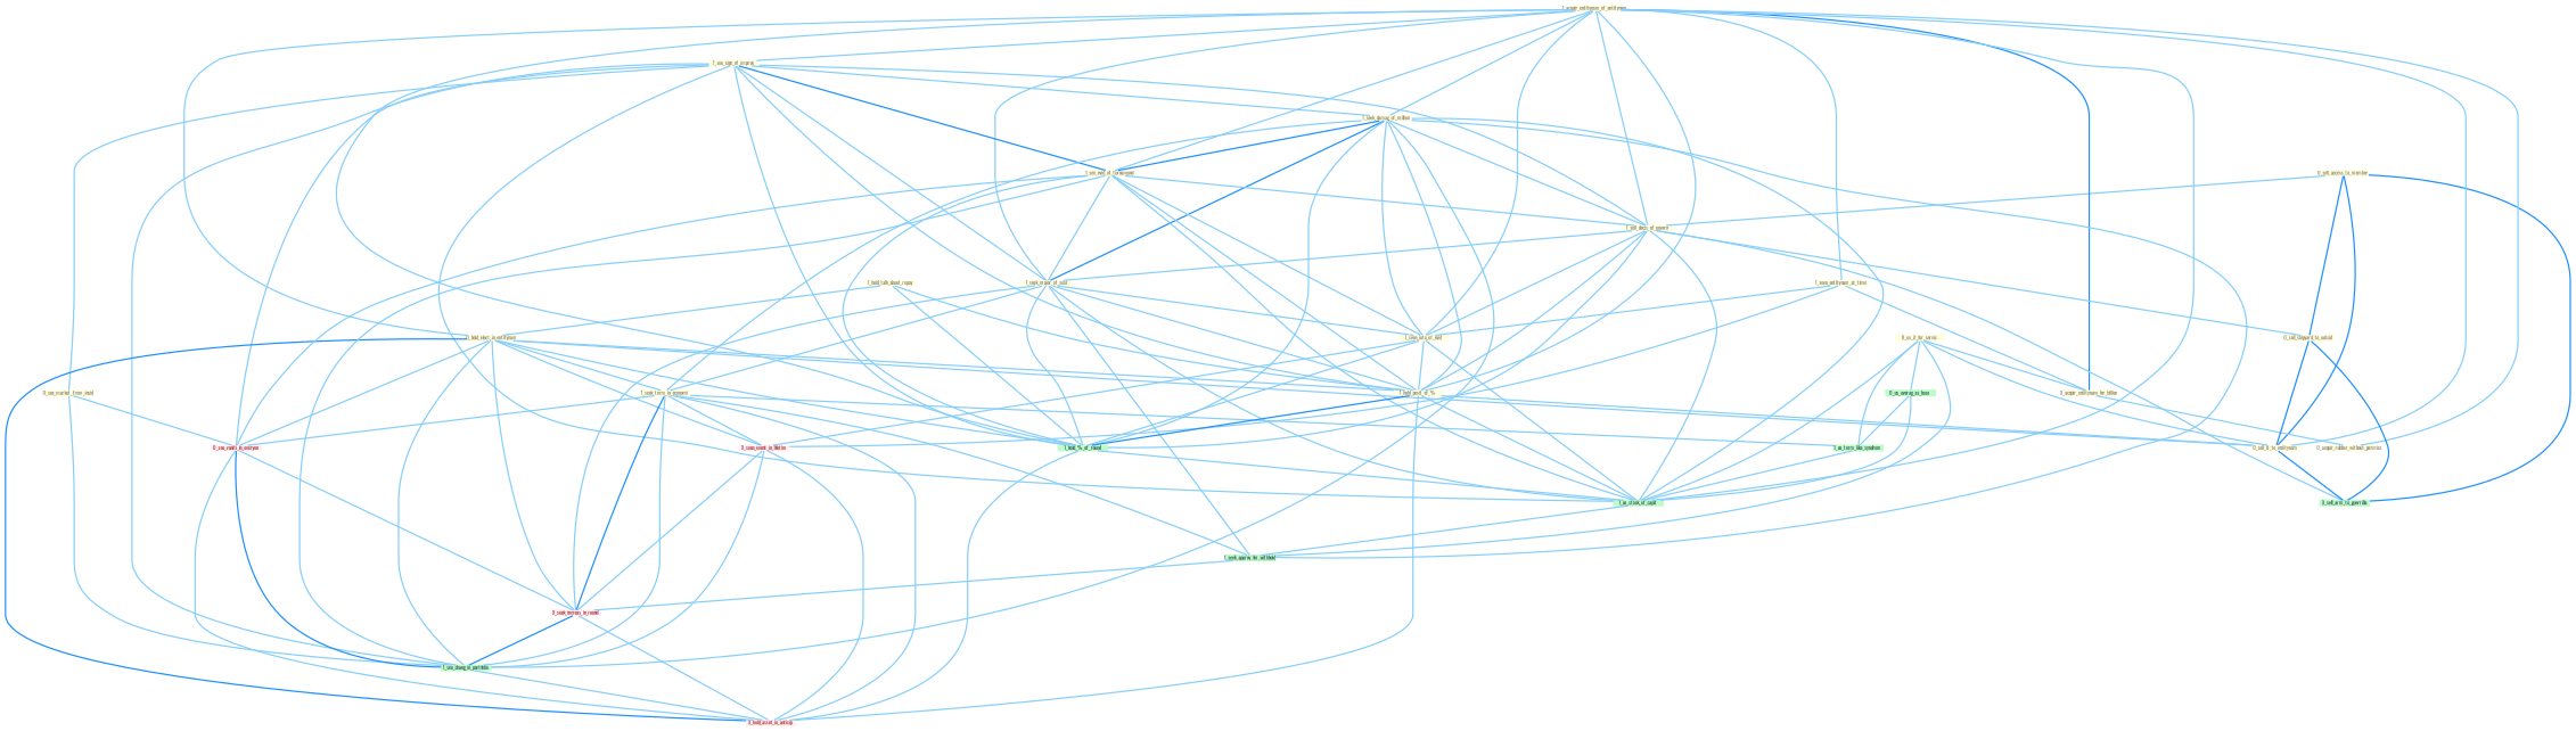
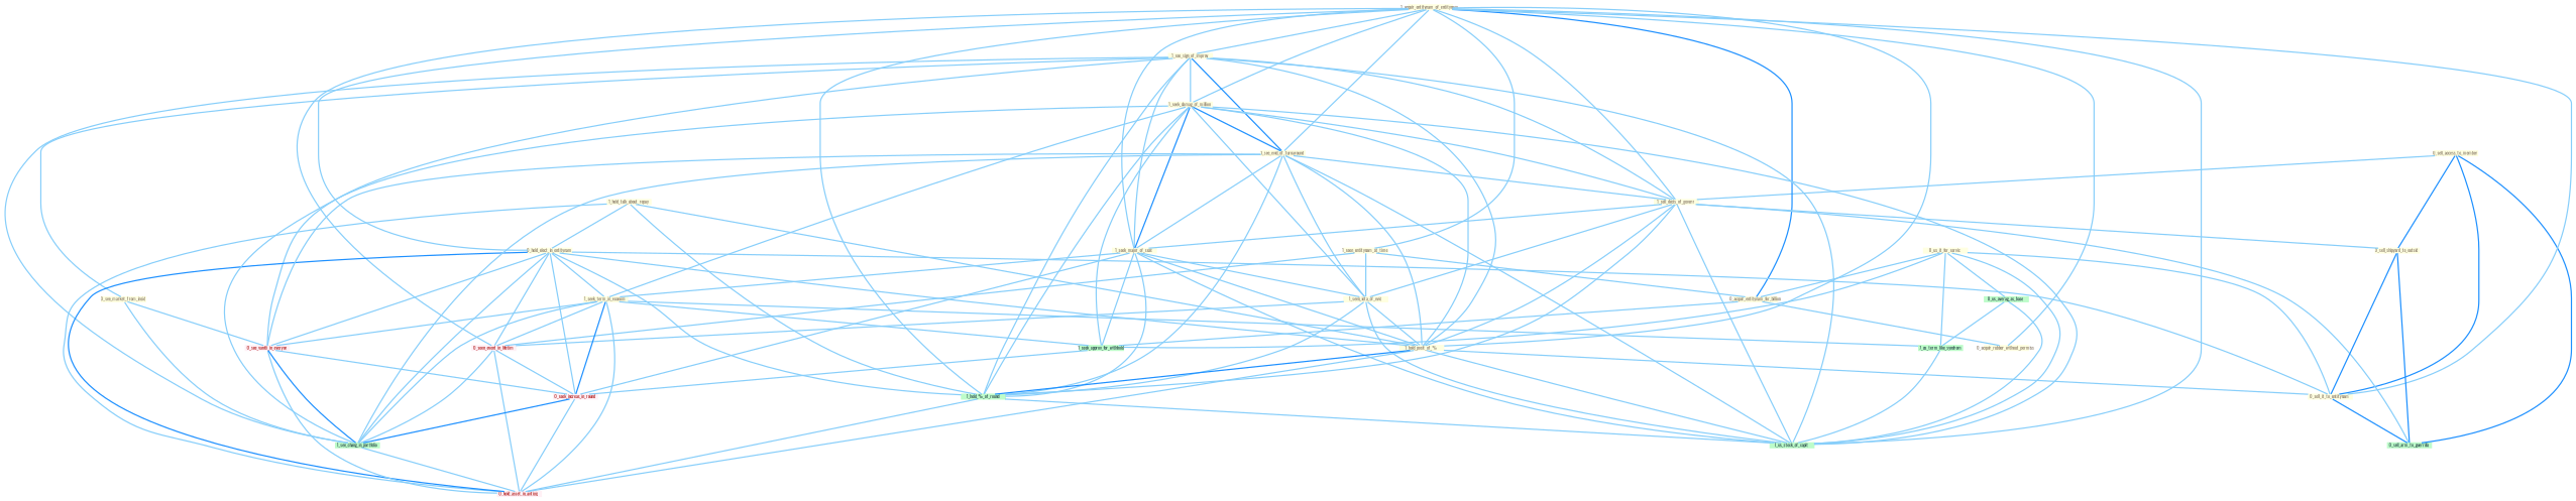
  graph {
    fontname=Oswald
    node [color="#ffffe0" fixedsize=true fontcolor="#8b7d6b" fontname=Oswald fontsize=4 shape=polygon style=filled]
    edge [color="#87cefa" fontname=Oswald w=1]
    "1_hold_talk_about_repay " [height=.06 width=.5]
    "0_sell_access_to_member " [height=.06 width=.5]
    "1_acquir_entitynam_of_entitynam " [height=.06 width=.5]
    "1_see_sign_of_improv " [height=.06 width=.5]
    "0_hold_elect_in_entitynam " [height=.06 width=.5]
    "1_seek_damag_of_million " [height=.06 width=.5]
    "1_see_evid_of_turnaround " [height=.06 width=.5]
    "0_us_it_for_servic " [height=.06 width=.5]
    "1_seen_entitynam_at_time " [height=.06 width=.5]
    "1_sell_decis_of_govern " [height=.06 width=.5]
    "1_seek_major_of_seat " [height=.06 width=.5]
    "1_seen_iota_of_evid " [height=.06 width=.5]
    "1_seek_term_in_economi " [height=.06 width=.5]
    "0_see_market_from_insid " [height=.06 width=.5]
    "0_acquir_entitynam_for_billion " [height=.06 width=.5]
    "0_acquir_rubber_without_permiss " [height=.06 width=.5]
    "0_sell_shipyard_to_outsid " [height=.06 width=.5]
    "1_hold_posit_of_% " [height=.06 width=.5]
    "0_sell_it_to_entitynam " [height=.06 width=.5]
    "0_seen_event_in_lifetim " [color="#fff0f5" fontcolor="#b22222" height=.06 width=.5]
    "0_see_vaniti_in_everyon " [color="#fff0f5" fontcolor="#b22222" height=.06 width=.5]
    "0_seek_increas_in_round " [color="#fff0f5" fontcolor="#b22222" height=.06 width=.5]
    "0_hold_asset_in_anticip " [color="#fff0f5" fontcolor="#b22222" height=.06 width=.5]
    n24 [color="#BDFCC9" fontcolor="#2f4f4f" height=.06 label="1_hold_%_of_round" width=.5]
    "0_sell_arm_to_guerrilla " [color="#BDFCC9" fontcolor="#2f4f4f" height=.06 width=.5]
    "1_us_stock_of_capit " [color="#BDFCC9" fontcolor="#2f4f4f" height=.06 width=.5]
    "1_see_chang_in_portfolio " [color="#BDFCC9" fontcolor="#2f4f4f" height=.06 width=.5]
    "1_seek_approv_for_withhold " [color="#BDFCC9" fontcolor="#2f4f4f" height=.06 width=.5]
    "0_us_averag_as_base " [color="#BDFCC9" fontcolor="#2f4f4f" height=.06 width=.5]
-   "1_us_term_like_syndrom " [color="#BDFCC9" fontcolor="#2f4f4f" height=.06 width=.5]
+   "1_us_term_like_syndrom " [color="#BDFCC9" fontcolor="#2f4f4f" height=.06 width=.5 label="7_us_term_like_syndrom"]
    subgraph sub_1 {
      "1_hold_talk_about_repay "
      "0_sell_access_to_member "
      "1_acquir_entitynam_of_entitynam "
      "1_see_sign_of_improv "
      "0_hold_elect_in_entitynam "
      "1_seek_damag_of_million "
      "1_see_evid_of_turnaround "
      "0_us_it_for_servic "
      "1_seen_entitynam_at_time "
      "1_sell_decis_of_govern "
      "1_seek_major_of_seat "
      "1_seen_iota_of_evid "
      "1_seek_term_in_economi "
      "0_see_market_from_insid "
      "0_acquir_entitynam_for_billion "
      "0_acquir_rubber_without_permiss "
      "0_sell_shipyard_to_outsid "
      "1_hold_posit_of_% "
      "0_sell_it_to_entitynam "
    }
    subgraph sub_2 {
      "0_seen_event_in_lifetim "
      "0_see_vaniti_in_everyon "
      "0_seek_increas_in_round "
      "0_hold_asset_in_anticip "
    }
    "1_hold_talk_about_repay " -- "0_hold_elect_in_entitynam "
    "1_hold_talk_about_repay " -- "1_hold_posit_of_% "
+   "1_hold_talk_about_repay " -- "0_hold_asset_in_anticip "
    "1_hold_talk_about_repay " -- n24
    "0_sell_access_to_member " -- "1_sell_decis_of_govern "
    "0_sell_access_to_member " -- "0_sell_shipyard_to_outsid " [color="#1e90ff" w=2]
    "0_sell_access_to_member " -- "0_sell_it_to_entitynam " [color="#1e90ff" w=2]
    "0_sell_access_to_member " -- "0_sell_arm_to_guerrilla " [color="#1e90ff" w=2]
    "1_acquir_entitynam_of_entitynam " -- "1_see_sign_of_improv "
    "1_acquir_entitynam_of_entitynam " -- "0_hold_elect_in_entitynam "
    "1_acquir_entitynam_of_entitynam " -- "1_seek_damag_of_million "
    "1_acquir_entitynam_of_entitynam " -- "1_see_evid_of_turnaround "
    "1_acquir_entitynam_of_entitynam " -- "1_seen_entitynam_at_time "
    "1_acquir_entitynam_of_entitynam " -- "1_sell_decis_of_govern "
    "1_acquir_entitynam_of_entitynam " -- "1_seek_major_of_seat "
-   "1_acquir_entitynam_of_entitynam " -- "1_seen_iota_of_evid "
+   "1_acquir_entitynam_of_entitynam " -- "0_seen_event_in_lifetim "
    "1_acquir_entitynam_of_entitynam " -- "0_acquir_entitynam_for_billion " [color="#1e90ff" w=2]
    "1_acquir_entitynam_of_entitynam " -- "0_acquir_rubber_without_permiss "
    "1_acquir_entitynam_of_entitynam " -- "1_hold_posit_of_% "
    "1_acquir_entitynam_of_entitynam " -- "0_sell_it_to_entitynam "
    "1_acquir_entitynam_of_entitynam " -- n24
    "1_acquir_entitynam_of_entitynam " -- "1_us_stock_of_capit "
    "1_see_sign_of_improv " -- "1_seek_damag_of_million "
    "1_see_sign_of_improv " -- "1_see_evid_of_turnaround " [color="#1e90ff" w=2]
    "1_see_sign_of_improv " -- "1_sell_decis_of_govern "
    "1_see_sign_of_improv " -- "1_seek_major_of_seat "
    "1_see_sign_of_improv " -- "0_see_market_from_insid "
    "1_see_sign_of_improv " -- "1_hold_posit_of_% "
    "1_see_sign_of_improv " -- "0_see_vaniti_in_everyon "
    "1_see_sign_of_improv " -- n24
    "1_see_sign_of_improv " -- "1_us_stock_of_capit "
    "1_see_sign_of_improv " -- "1_see_chang_in_portfolio "
    "0_hold_elect_in_entitynam " -- "1_seek_term_in_economi "
    "0_hold_elect_in_entitynam " -- "1_hold_posit_of_% "
    "0_hold_elect_in_entitynam " -- "0_sell_it_to_entitynam "
    "0_hold_elect_in_entitynam " -- "0_seen_event_in_lifetim "
    "0_hold_elect_in_entitynam " -- "0_see_vaniti_in_everyon "
    "0_hold_elect_in_entitynam " -- "0_seek_increas_in_round "
    "0_hold_elect_in_entitynam " -- "0_hold_asset_in_anticip " [color="#1e90ff" w=2]
    "0_hold_elect_in_entitynam " -- n24
    "0_hold_elect_in_entitynam " -- "1_see_chang_in_portfolio "
    "1_seek_damag_of_million " -- "1_see_evid_of_turnaround " [color="#1e90ff"]
    "1_seek_damag_of_million " -- "1_sell_decis_of_govern "
    "1_seek_damag_of_million " -- "1_seek_major_of_seat " [color="#1e90ff" w=2]
    "1_seek_damag_of_million " -- "1_seen_iota_of_evid "
    "1_seek_damag_of_million " -- "1_seek_term_in_economi "
    "1_seek_damag_of_million " -- "1_hold_posit_of_% "
    "1_seek_damag_of_million " -- n24
    "1_seek_damag_of_million " -- "1_us_stock_of_capit "
    "1_seek_damag_of_million " -- "1_see_chang_in_portfolio "
    "1_seek_damag_of_million " -- "1_seek_approv_for_withhold "
    "1_see_evid_of_turnaround " -- "1_sell_decis_of_govern "
    "1_see_evid_of_turnaround " -- "1_seek_major_of_seat "
    "1_see_evid_of_turnaround " -- "1_seen_iota_of_evid "
    "1_see_evid_of_turnaround " -- "1_hold_posit_of_% "
    "1_see_evid_of_turnaround " -- "0_see_vaniti_in_everyon "
    "1_see_evid_of_turnaround " -- n24
    "1_see_evid_of_turnaround " -- "1_us_stock_of_capit "
    "1_see_evid_of_turnaround " -- "1_see_chang_in_portfolio "
    "0_us_it_for_servic " -- "0_acquir_entitynam_for_billion "
    "0_us_it_for_servic " -- "0_sell_it_to_entitynam "
    "0_us_it_for_servic " -- "1_us_stock_of_capit "
    "0_us_it_for_servic " -- "1_seek_approv_for_withhold "
    "0_us_it_for_servic " -- "0_us_averag_as_base "
    "0_us_it_for_servic " -- "1_us_term_like_syndrom "
    "1_seen_entitynam_at_time " -- "1_seen_iota_of_evid "
    "1_seen_entitynam_at_time " -- "0_acquir_entitynam_for_billion "
    "1_seen_entitynam_at_time " -- "0_seen_event_in_lifetim "
    "1_sell_decis_of_govern " -- "1_seek_major_of_seat "
    "1_sell_decis_of_govern " -- "1_seen_iota_of_evid "
    "1_sell_decis_of_govern " -- "0_sell_shipyard_to_outsid "
    "1_sell_decis_of_govern " -- "1_hold_posit_of_% "
    "1_sell_decis_of_govern " -- n24
    "1_sell_decis_of_govern " -- "0_sell_arm_to_guerrilla "
    "1_sell_decis_of_govern " -- "1_us_stock_of_capit "
    "1_seek_major_of_seat " -- "1_seen_iota_of_evid "
    "1_seek_major_of_seat " -- "1_seek_term_in_economi "
    "1_seek_major_of_seat " -- "1_hold_posit_of_% "
    "1_seek_major_of_seat " -- "0_seek_increas_in_round "
    "1_seek_major_of_seat " -- n24
    "1_seek_major_of_seat " -- "1_us_stock_of_capit "
    "1_seek_major_of_seat " -- "1_seek_approv_for_withhold "
    "1_seen_iota_of_evid " -- "1_hold_posit_of_% "
    "1_seen_iota_of_evid " -- "0_seen_event_in_lifetim "
    "1_seen_iota_of_evid " -- n24
    "1_seen_iota_of_evid " -- "1_us_stock_of_capit "
    "1_seek_term_in_economi " -- "0_seen_event_in_lifetim "
    "1_seek_term_in_economi " -- "0_see_vaniti_in_everyon "
    "1_seek_term_in_economi " -- "0_seek_increas_in_round " [color="#1e90ff" w=2]
    "1_seek_term_in_economi " -- "0_hold_asset_in_anticip "
    "1_seek_term_in_economi " -- "1_see_chang_in_portfolio "
    "1_seek_term_in_economi " -- "1_seek_approv_for_withhold "
    "1_seek_term_in_economi " -- "1_us_term_like_syndrom "
    "0_see_market_from_insid " -- "0_see_vaniti_in_everyon "
    "0_see_market_from_insid " -- "1_see_chang_in_portfolio "
    "0_acquir_entitynam_for_billion " -- "0_acquir_rubber_without_permiss "
-   "1_us_stock_of_capit " -- "1_seek_approv_for_withhold "
+   "0_acquir_entitynam_for_billion " -- "1_seek_approv_for_withhold "
    "0_sell_shipyard_to_outsid " -- "0_sell_it_to_entitynam " [color="#1e90ff" w=2]
    "0_sell_shipyard_to_outsid " -- "0_sell_arm_to_guerrilla " [color="#1e90ff" w=2]
    "1_hold_posit_of_% " -- "0_sell_it_to_entitynam "
    "1_hold_posit_of_% " -- "0_hold_asset_in_anticip "
    "1_hold_posit_of_% " -- n24 [color="#1e90ff" w=2]
    "1_hold_posit_of_% " -- "1_us_stock_of_capit "
    "0_sell_it_to_entitynam " -- "0_sell_arm_to_guerrilla " [color="#1e90ff" w=2]
    "0_seen_event_in_lifetim " -- "0_seek_increas_in_round "
    "0_seen_event_in_lifetim " -- "0_hold_asset_in_anticip "
    "0_seen_event_in_lifetim " -- "1_see_chang_in_portfolio "
    "0_see_vaniti_in_everyon " -- "0_seek_increas_in_round "
    "0_see_vaniti_in_everyon " -- "0_hold_asset_in_anticip "
    "0_see_vaniti_in_everyon " -- "1_see_chang_in_portfolio " [color="#1e90ff" w=2]
    "0_seek_increas_in_round " -- "0_hold_asset_in_anticip "
    "0_seek_increas_in_round " -- "1_see_chang_in_portfolio " [color="#1e90ff"]
    n24 -- "0_hold_asset_in_anticip "
    n24 -- "1_us_stock_of_capit "
    "1_see_chang_in_portfolio " -- "0_hold_asset_in_anticip "
    "1_seek_approv_for_withhold " -- "0_seek_increas_in_round "
    "0_us_averag_as_base " -- "1_us_stock_of_capit "
    "0_us_averag_as_base " -- "1_us_term_like_syndrom "
    "1_us_term_like_syndrom " -- "1_us_stock_of_capit "
  }
